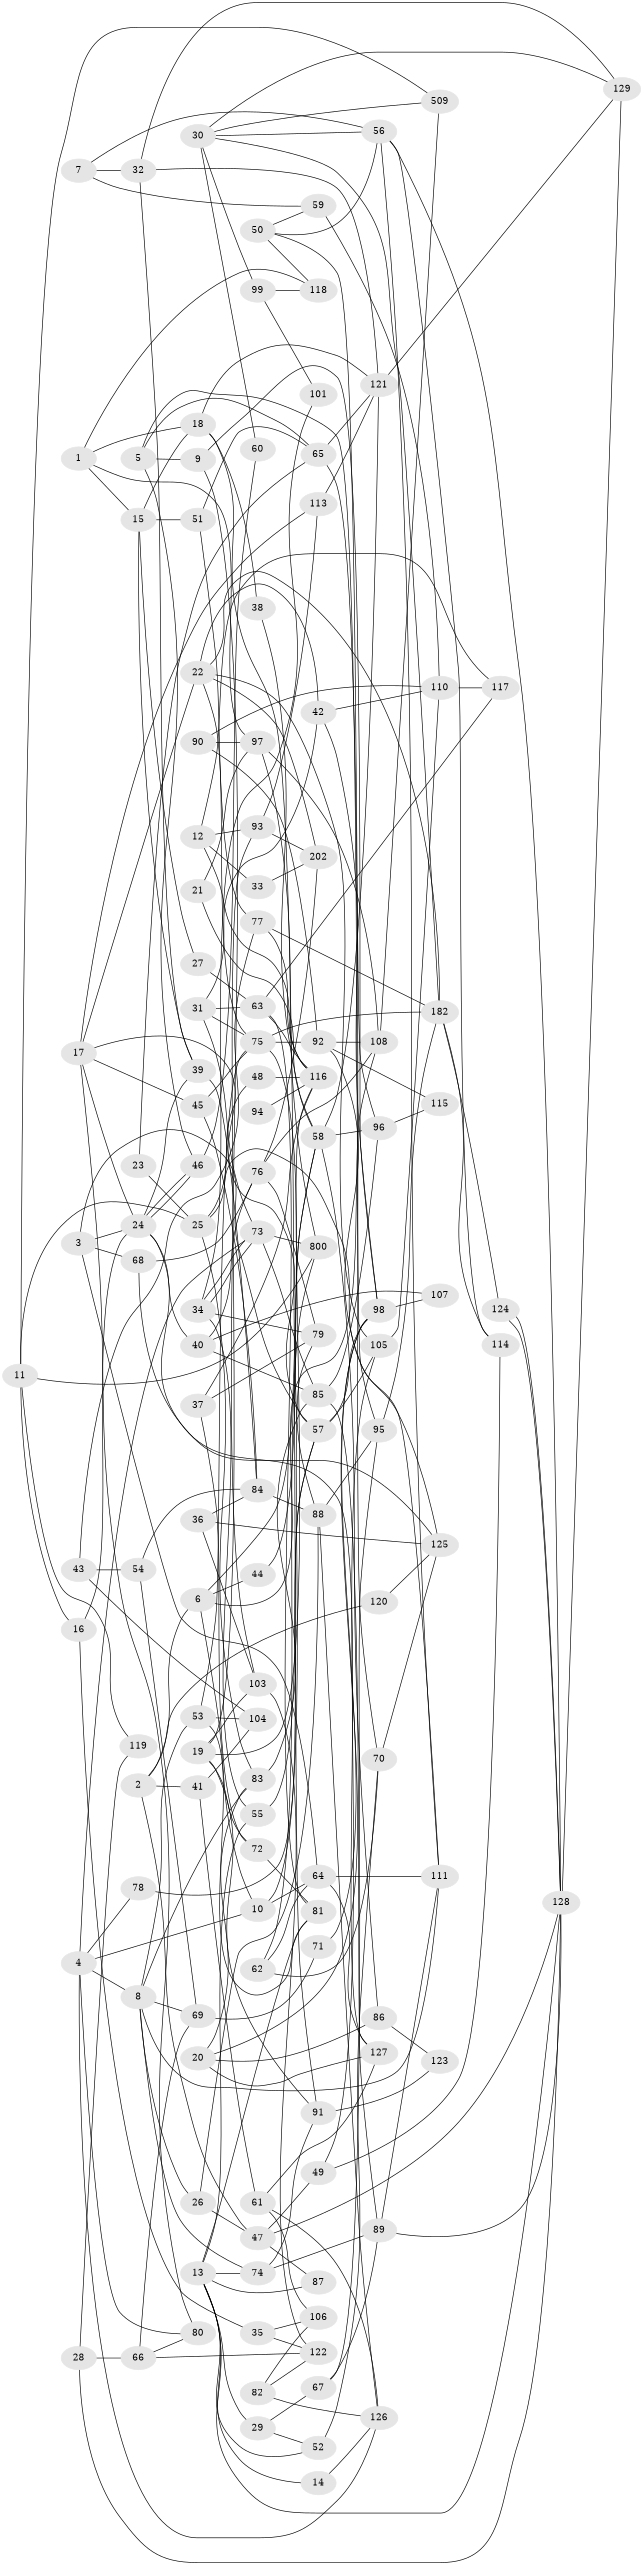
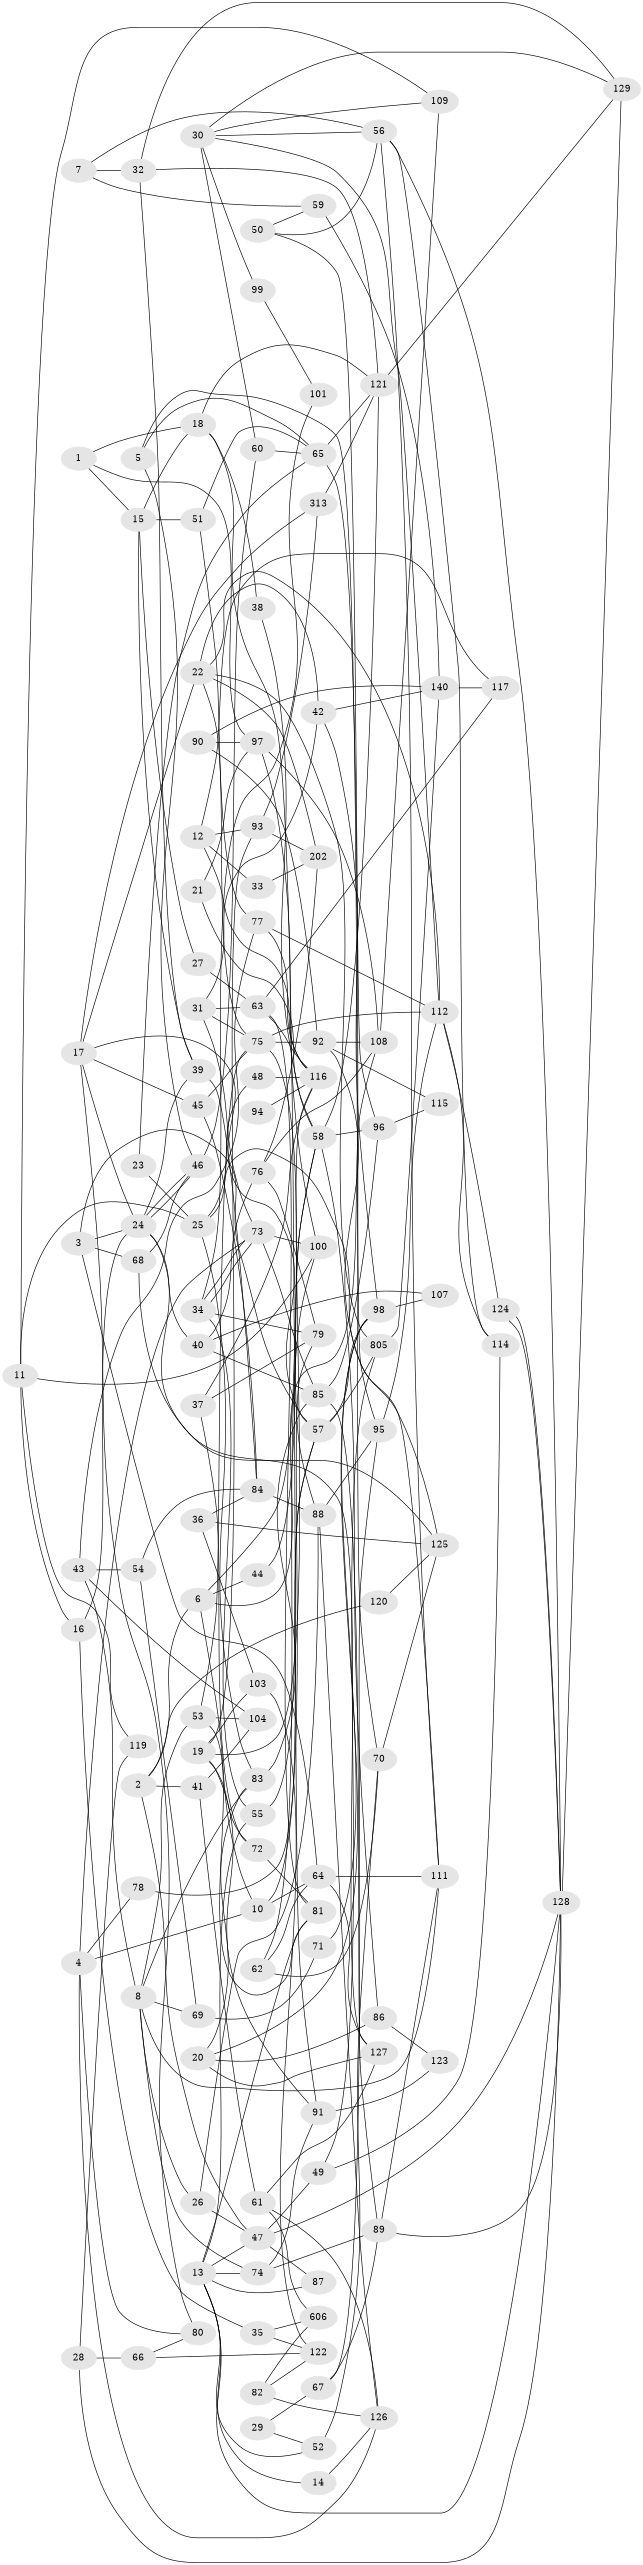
  graph {
    fontname="DejaVu Serif"
    rankdir=LR
    node [color=gray90 fontname="DejaVu Serif" style=filled]
    edge [fontname="DejaVu Serif"]
    1
    15
    18
    97
-   118
    27
    39
    51
    38
    91
    121
    108
-   100 [label=800]
+   100
    2
    6
    41
    47
    120
    10
    44
    58
    61
    104
    87
    128
    49
    125
    3
    24
    57
    64
    68
    46
    127
    40
    98
-   105
+   105 [label=805]
    111
    76
    4
    8
    73
    78
    80
    126
    26
    53
    69
    74
    83
    85
    79
    5
-   9
    65
    95
    103
    60
    70
-   112 [label=182]
+   112
    86
    96
-   109 [label=509]
+   109
    7
    32
    56
    59
    129
    114
-   110
+   110 [label=140]
    88
    81
    75
    71
    89
    107
    122
    11
    16
    25
    119
    35
    48
    12
    33
    93
    116
    117
    n89 [label=202]
-   113
+   113 [label=313]
    13
    14
    29
    52
    55
    67
    63
    84
    77
-   106
+   106 [label=606]
    17
    22
    45
    42
    123
    19
    72
    20
    21
    92
    124
    23
    28
    66
    30
    99
    101
    31
    34
    36
    37
    43
    54
    94
    50
    115
    62
    82
    90
    1 -- 15
    1 -- 18
    1 -- 97
-   1 -- 118
    15 -- 18
    15 -- 27
    15 -- 39
    15 -- 51
    18 -- 38
    18 -- 91
    18 -- 121
    97 -- 108
    97 -- 100
    27 -- 63
    39 -- 84
    51 -- 65
    51 -- 77
    38 -- 58
    91 -- 123
    121 -- 129
    108 -- 109
    2 -- 6
    2 -- 41
    2 -- 47
    2 -- 120
    6 -- 108
    6 -- 10
    6 -- 44
    6 -- 58
    41 -- 61
    41 -- 104
    47 -- 87
    47 -- 128
    47 -- 49
    120 -- 125
    10 -- 57
    10 -- 64
    44 -- 58
    58 -- 121
    58 -- 86
    58 -- 96
    61 -- 127
    61 -- 126
    61 -- 106
    128 -- 129
    49 -- 105
    49 -- 114
    3 -- 24
    3 -- 57
    3 -- 64
    3 -- 68
    24 -- 39
    24 -- 46
    24 -- 46
    24 -- 127
    24 -- 40
    57 -- 98
    57 -- 105
    64 -- 127
    64 -- 111
    68 -- 125
-   68 -- 76
+   68 -- 46
    46 -- 60
    40 -- 76
    40 -- 85
    40 -- 107
    98 -- 107
    105 -- 110
    76 -- 108
    76 -- 79
    76 -- n89
    4 -- 10
-   4 -- 8
+   43 -- 8
    4 -- 73
    4 -- 78
    4 -- 80
    4 -- 126
    8 -- 111
    8 -- 26
    8 -- 53
    8 -- 69
    8 -- 74
    8 -- 83
    73 -- 100
    73 -- 85
    78 -- 79
    26 -- 47
    26 -- 88
    53 -- 104
    53 -- 81
    53 -- 75
    69 -- 71
    74 -- 91
    74 -- 89
    83 -- 85
    85 -- 96
    85 -- 89
    5 -- 46
-   5 -- 9
    5 -- 65
    5 -- 95
-   9 -- 98
-   9 -- 103
    65 -- 121
    65 -- 70
    95 -- 112
    103 -- 122
+   60 -- 65
    70 -- 125
    112 -- 114
    112 -- 124
    86 -- 123
    96 -- 115
    7 -- 32
    7 -- 56
    7 -- 59
    32 -- 39
    32 -- 121
    32 -- 129
    56 -- 128
    56 -- 111
    56 -- 114
    59 -- 110
    110 -- 117
    88 -- 126
    88 -- 95
    75 -- 112
    75 -- 88
    75 -- 92
    71 -- 98
    89 -- 128
    89 -- 111
    11 -- 100
    11 -- 109
    11 -- 16
    11 -- 25
    11 -- 119
    16 -- 24
    16 -- 35
    25 -- 125
    25 -- 83
    25 -- 48
    35 -- 122
    35 -- 106
    48 -- 116
    12 -- 33
    12 -- 93
    12 -- 116
    12 -- 117
    33 -- n89
    93 -- n89
    93 -- 113
    113 -- 121
    13 -- 87
    13 -- 128
    13 -- 74
    13 -- 81
    13 -- 14
-   13 -- 29
+   13 -- 47
    13 -- 52
    13 -- 55
    14 -- 126
    29 -- 52
    29 -- 67
    52 -- 70
    55 -- 57
    67 -- 95
    67 -- 89
    63 -- 81
    63 -- 116
    63 -- 117
    84 -- 88
    77 -- 112
    77 -- 116
    17 -- 24
    17 -- 57
    17 -- 80
    17 -- 113
    17 -- 22
    17 -- 45
    22 -- 105
    22 -- 112
    22 -- 75
    22 -- n89
    22 -- 42
    45 -- 75
    45 -- 84
    42 -- 98
    42 -- 110
    19 -- 91
    19 -- 103
    19 -- 93
    19 -- 116
    19 -- 72
    72 -- 81
    20 -- 127
    20 -- 98
    20 -- 83
    20 -- 86
    21 -- 97
    21 -- 58
    92 -- 108
    92 -- 111
    92 -- 115
    124 -- 128
    124 -- 128
    23 -- 65
    23 -- 25
    28 -- 128
    28 -- 119
    28 -- 66
    66 -- 80
-   66 -- 69
    66 -- 122
    30 -- 60
    30 -- 112
    30 -- 109
    30 -- 56
    30 -- 129
    30 -- 99
-   99 -- 118
    99 -- 101
    31 -- 73
    31 -- 75
    31 -- 63
    31 -- 42
    34 -- 73
    34 -- 73
    34 -- 79
    34 -- 55
    34 -- 101
    36 -- 125
    36 -- 103
    36 -- 84
    37 -- 79
    37 -- 116
    37 -- 72
    43 -- 104
    43 -- 77
    43 -- 54
    54 -- 69
    54 -- 84
    94 -- 116
-   50 -- 118
    50 -- 96
    50 -- 56
    50 -- 59
    62 -- 100
    62 -- 64
    62 -- 70
    82 -- 126
    82 -- 122
    82 -- 106
    90 -- 97
    90 -- 110
    90 -- 92
  }
